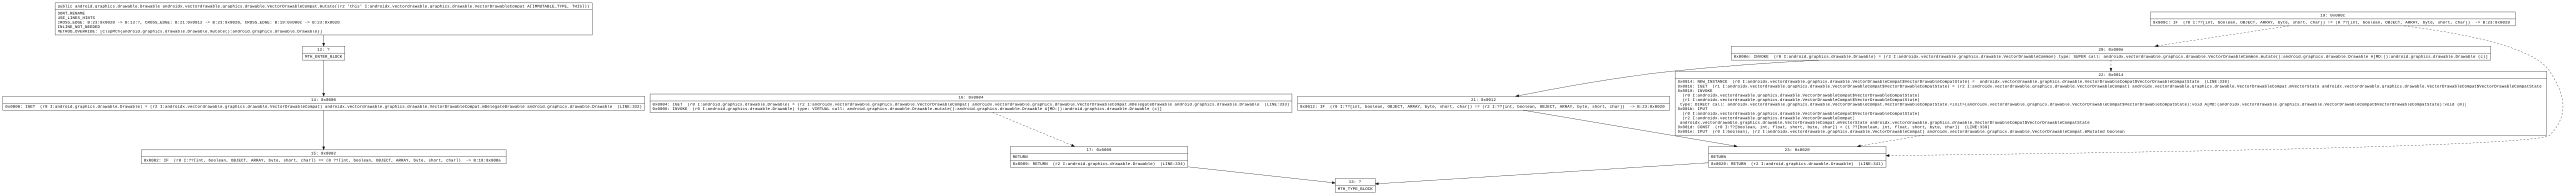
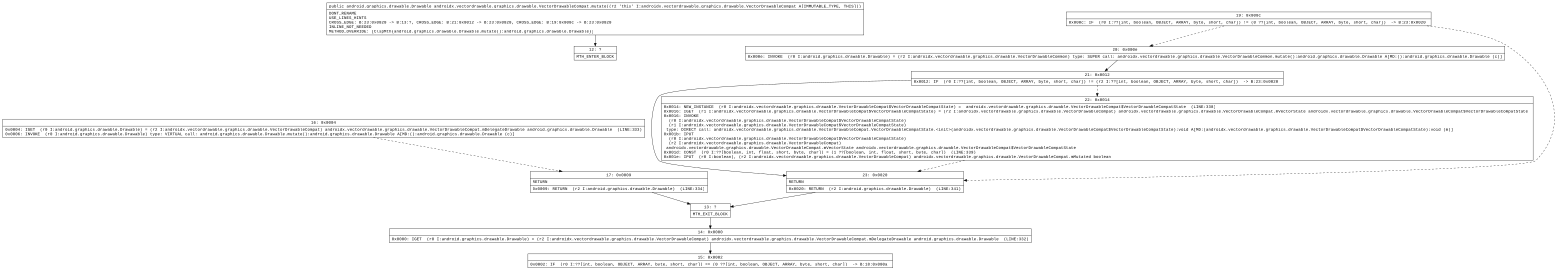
  digraph {
    fontname="Liberation Mono"
    node [fontname="Liberation Mono" shape=record]
    edge [fontname="Liberation Mono"]
    n1 [label="{12\:\ ?|MTH_ENTER_BLOCK\l}"]
    n2 [label="{14\:\ 0x0000|0x0000: IGET  (r0 I:android.graphics.drawable.Drawable) = (r2 I:androidx.vectordrawable.graphics.drawable.VectorDrawableCompat) androidx.vectordrawable.graphics.drawable.VectorDrawableCompat.mDelegateDrawable android.graphics.drawable.Drawable  (LINE:332)\l}"]
    n3 [label="{15\:\ 0x0002|0x0002: IF  (r0 I:??[int, boolean, OBJECT, ARRAY, byte, short, char]) == (0 ??[int, boolean, OBJECT, ARRAY, byte, short, char])  \-\> B:18:0x000a \l}"]
    n4 [label="{16\:\ 0x0004|0x0004: IGET  (r0 I:android.graphics.drawable.Drawable) = (r2 I:androidx.vectordrawable.graphics.drawable.VectorDrawableCompat) androidx.vectordrawable.graphics.drawable.VectorDrawableCompat.mDelegateDrawable android.graphics.drawable.Drawable  (LINE:333)\l0x0006: INVOKE  (r0 I:android.graphics.drawable.Drawable) type: VIRTUAL call: android.graphics.drawable.Drawable.mutate():android.graphics.drawable.Drawable A[MD:():android.graphics.drawable.Drawable (c)]\l}"]
    n5 [label="{17\:\ 0x0009|RETURN\l|0x0009: RETURN  (r2 I:android.graphics.drawable.Drawable)  (LINE:334)\l}"]
-   n6 [label="{13\:\ ?|MTH_TYPE_BLOCK\l}"]
+   n6 [label="{13\:\ ?|MTH_EXIT_BLOCK\l}"]
    n7 [label="{19\:\ 0x000c|0x000c: IF  (r0 I:??[int, boolean, OBJECT, ARRAY, byte, short, char]) != (0 ??[int, boolean, OBJECT, ARRAY, byte, short, char])  \-\> B:23:0x0020 \l}"]
    n8 [label="{20\:\ 0x000e|0x000e: INVOKE  (r0 I:android.graphics.drawable.Drawable) = (r2 I:androidx.vectordrawable.graphics.drawable.VectorDrawableCommon) type: SUPER call: androidx.vectordrawable.graphics.drawable.VectorDrawableCommon.mutate():android.graphics.drawable.Drawable A[MD:():android.graphics.drawable.Drawable (c)]\l}"]
    n9 [label="{23\:\ 0x0020|RETURN\l|0x0020: RETURN  (r2 I:android.graphics.drawable.Drawable)  (LINE:341)\l}"]
    n10 [label="{21\:\ 0x0012|0x0012: IF  (r0 I:??[int, boolean, OBJECT, ARRAY, byte, short, char]) != (r2 I:??[int, boolean, OBJECT, ARRAY, byte, short, char])  \-\> B:23:0x0020 \l}"]
-   n11 [label="{22\:\ 0x0014|0x0014: NEW_INSTANCE  (r0 I:androidx.vectordrawable.graphics.drawable.VectorDrawableCompat$VectorDrawableCompatState) =  androidx.vectordrawable.graphics.drawable.VectorDrawableCompat$VectorDrawableCompatState  (LINE:338)\l0x0016: IGET  (r1 I:androidx.vectordrawable.graphics.drawable.VectorDrawableCompat$VectorDrawableCompatState) = (r2 I:androidx.vectordrawable.graphics.drawable.VectorDrawableCompat) androidx.vectordrawable.graphics.drawable.VectorDrawableCompat.mVectorState androidx.vectordrawable.graphics.drawable.VectorDrawableCompat$VectorDrawableCompatState \l0x0018: INVOKE  \l  (r0 I:androidx.vectordrawable.graphics.drawable.VectorDrawableCompat$VectorDrawableCompatState)\l  (r1 I:androidx.vectordrawable.graphics.drawable.VectorDrawableCompat$VectorDrawableCompatState)\l type: DIRECT call: androidx.vectordrawable.graphics.drawable.VectorDrawableCompat.VectorDrawableCompatState.\<init\>(androidx.vectordrawable.graphics.drawable.VectorDrawableCompat$VectorDrawableCompatState):void A[MD:(androidx.vectordrawable.graphics.drawable.VectorDrawableCompat$VectorDrawableCompatState):void (m)]\l0x001b: IPUT  \l  (r0 I:androidx.vectordrawable.graphics.drawable.VectorDrawableCompat$VectorDrawableCompatState)\l  (r2 I:androidx.vectordrawable.graphics.drawable.VectorDrawableCompat)\l androidx.vectordrawable.graphics.drawable.VectorDrawableCompat.mVectorState androidx.vectordrawable.graphics.drawable.VectorDrawableCompat$VectorDrawableCompatState \l0x001d: CONST  (r0 I:??[boolean, int, float, short, byte, char]) = (1 ??[boolean, int, float, short, byte, char])  (LINE:339)\l0x001e: IPUT  (r0 I:boolean), (r2 I:androidx.vectordrawable.graphics.drawable.VectorDrawableCompat) androidx.vectordrawable.graphics.drawable.VectorDrawableCompat.mMutated boolean \l}"]
+   n11 [label="{22\:\ 0x0014|0x0014: NEW_INSTANCE  (r0 I:androidx.vectordrawable.graphics.drawable.VectorDrawableCompat$VectorDrawableCompatState) =  androidx.vectordrawable.graphics.drawable.VectorDrawableCompat$VectorDrawableCompatState  (LINE:338)\l0x0016: IGET  (r1 I:androidx.vectordrawable.graphics.drawable.VectorDrawableCompat$VectorDrawableCompatState) = (r2 I:androidx.vectordrawable.graphics.drawable.VectorDrawableCompat) androidx.vectordrawable.graphics.drawable.VectorDrawableCompat.mVectorState androidx.vectordrawable.graphics.drawable.VectorDrawableCompat$VectorDrawableCompatState \l0x0016: INVOKE  \l  (r0 I:androidx.vectordrawable.graphics.drawable.VectorDrawableCompat$VectorDrawableCompatState)\l  (r1 I:androidx.vectordrawable.graphics.drawable.VectorDrawableCompat$VectorDrawableCompatState)\l type: DIRECT call: androidx.vectordrawable.graphics.drawable.VectorDrawableCompat.VectorDrawableCompatState.\<init\>(androidx.vectordrawable.graphics.drawable.VectorDrawableCompat$VectorDrawableCompatState):void A[MD:(androidx.vectordrawable.graphics.drawable.VectorDrawableCompat$VectorDrawableCompatState):void (m)]\l0x001b: IPUT  \l  (r0 I:androidx.vectordrawable.graphics.drawable.VectorDrawableCompat$VectorDrawableCompatState)\l  (r2 I:androidx.vectordrawable.graphics.drawable.VectorDrawableCompat)\l androidx.vectordrawable.graphics.drawable.VectorDrawableCompat.mVectorState androidx.vectordrawable.graphics.drawable.VectorDrawableCompat$VectorDrawableCompatState \l0x001d: CONST  (r0 I:??[boolean, int, float, short, byte, char]) = (1 ??[boolean, int, float, short, byte, char])  (LINE:339)\l0x001e: IPUT  (r0 I:boolean), (r2 I:androidx.vectordrawable.graphics.drawable.VectorDrawableCompat) androidx.vectordrawable.graphics.drawable.VectorDrawableCompat.mMutated boolean \l}"]
    n12 [label="{public android.graphics.drawable.Drawable androidx.vectordrawable.graphics.drawable.VectorDrawableCompat.mutate((r2 'this' I:androidx.vectordrawable.graphics.drawable.VectorDrawableCompat A[IMMUTABLE_TYPE, THIS]))  | DONT_RENAME\lUSE_LINES_HINTS\lCROSS_EDGE: B:23:0x0020 \-\> B:13:?, CROSS_EDGE: B:21:0x0012 \-\> B:23:0x0020, CROSS_EDGE: B:19:0x000c \-\> B:23:0x0020\lINLINE_NOT_NEEDED\lMETHOD_OVERRIDE: [ClspMth\{android.graphics.drawable.Drawable.mutate():android.graphics.drawable.Drawable\}]\l}"]
-   n1 -> n2
+   n6 -> n2
    n2 -> n3
    n4 -> n5 [style=dashed]
    n5 -> n6
    n7 -> n8 [style=dashed]
    n7 -> n9 [style=dashed]
    n8 -> n10
    n9 -> n6
    n10 -> n9
-   n8 -> n11 [style=dashed]
+   n10 -> n11 [style=dashed]
    n11 -> n9 [style=dashed]
    n12 -> n1
  }
